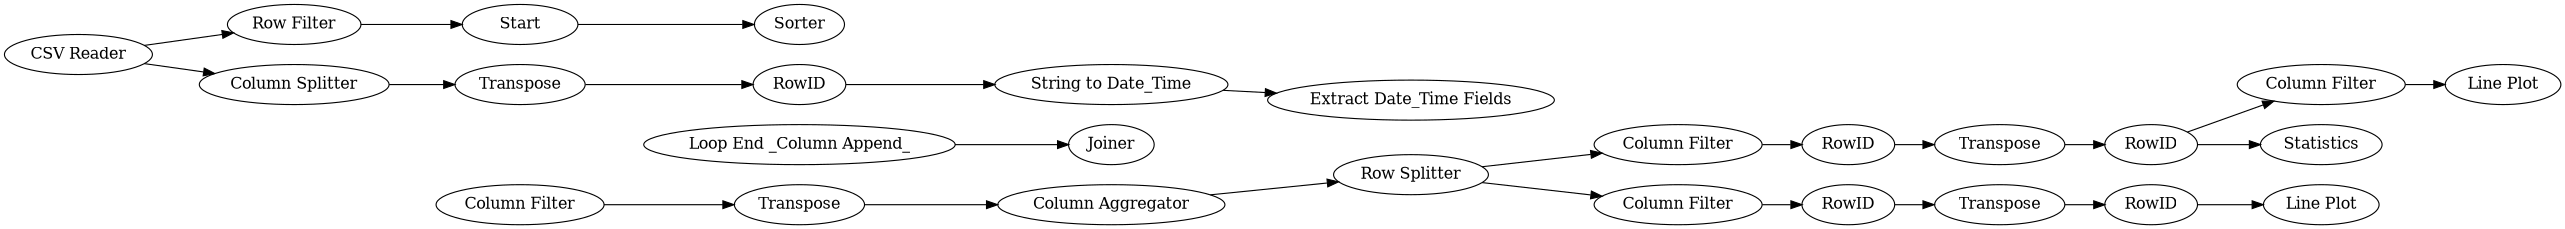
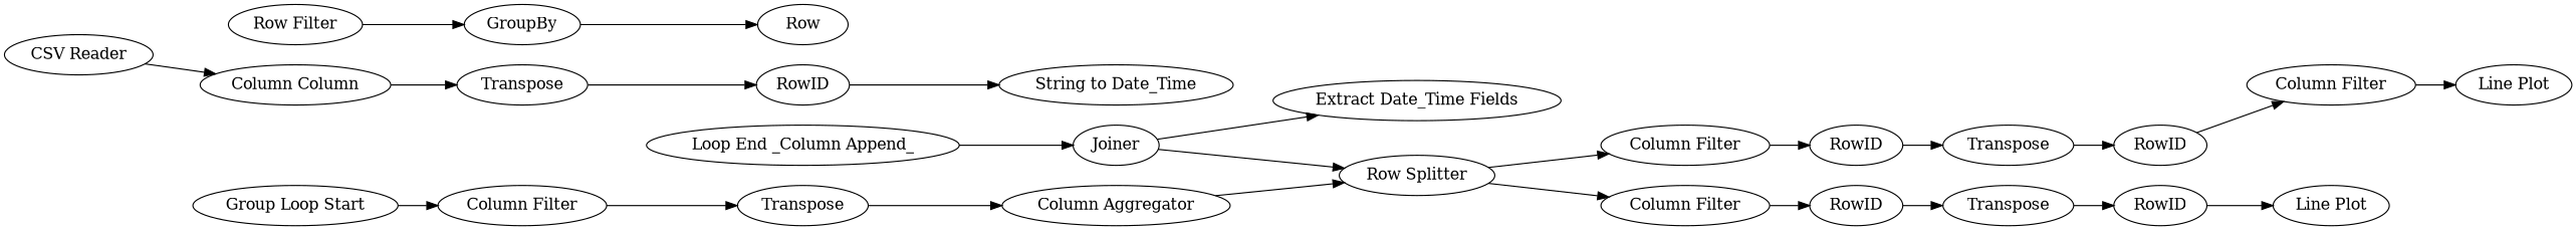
  digraph {
    rankdir=LR
    n1 [label="CSV Reader"]
-   n2 [label="Column Splitter"]
+   n2 [label="Column Column"]
    n3 [label="Row Filter"]
    n4 [label=Transpose]
-   n5 [label=Start]
+   n5 [label=GroupBy]
    n6 [label=RowID]
    n7 [label=Joiner]
    n8 [label="Row Splitter"]
    n9 [label="String to Date_Time"]
    n10 [label="Extract Date_Time Fields"]
+   n11 [label="Group Loop Start"]
    n12 [label="Column Filter"]
    n13 [label=Transpose]
    n14 [label="Column Aggregator"]
    n15 [label="Loop End _Column Append_"]
    n16 [label="Column Filter"]
    n17 [label="Column Filter"]
    n18 [label="Line Plot"]
    n19 [label=RowID]
    n20 [label=Transpose]
    n21 [label=RowID]
-   n22 [label=Statistics]
    n23 [label="Column Filter"]
-   n24 [label=Sorter]
+   n24 [label=Row]
    n25 [label=RowID]
    n26 [label=Transpose]
    n27 [label="Line Plot"]
    n28 [label=RowID]
    n1 -> n2
-   n1 -> n3
    n2 -> n4
    n3 -> n5
    n4 -> n6
    n5 -> n24
    n6 -> n9
+   n7 -> n8
    n8 -> n16
    n8 -> n17
-   n9 -> n10
+   n7 -> n10
+   n11 -> n12
    n12 -> n13
    n13 -> n14
    n14 -> n8
    n15 -> n7
    n16 -> n19
    n17 -> n25
    n19 -> n20
    n20 -> n21
-   n21 -> n22
    n21 -> n23
    n23 -> n18
    n25 -> n26
    n26 -> n28
    n28 -> n27
  }
